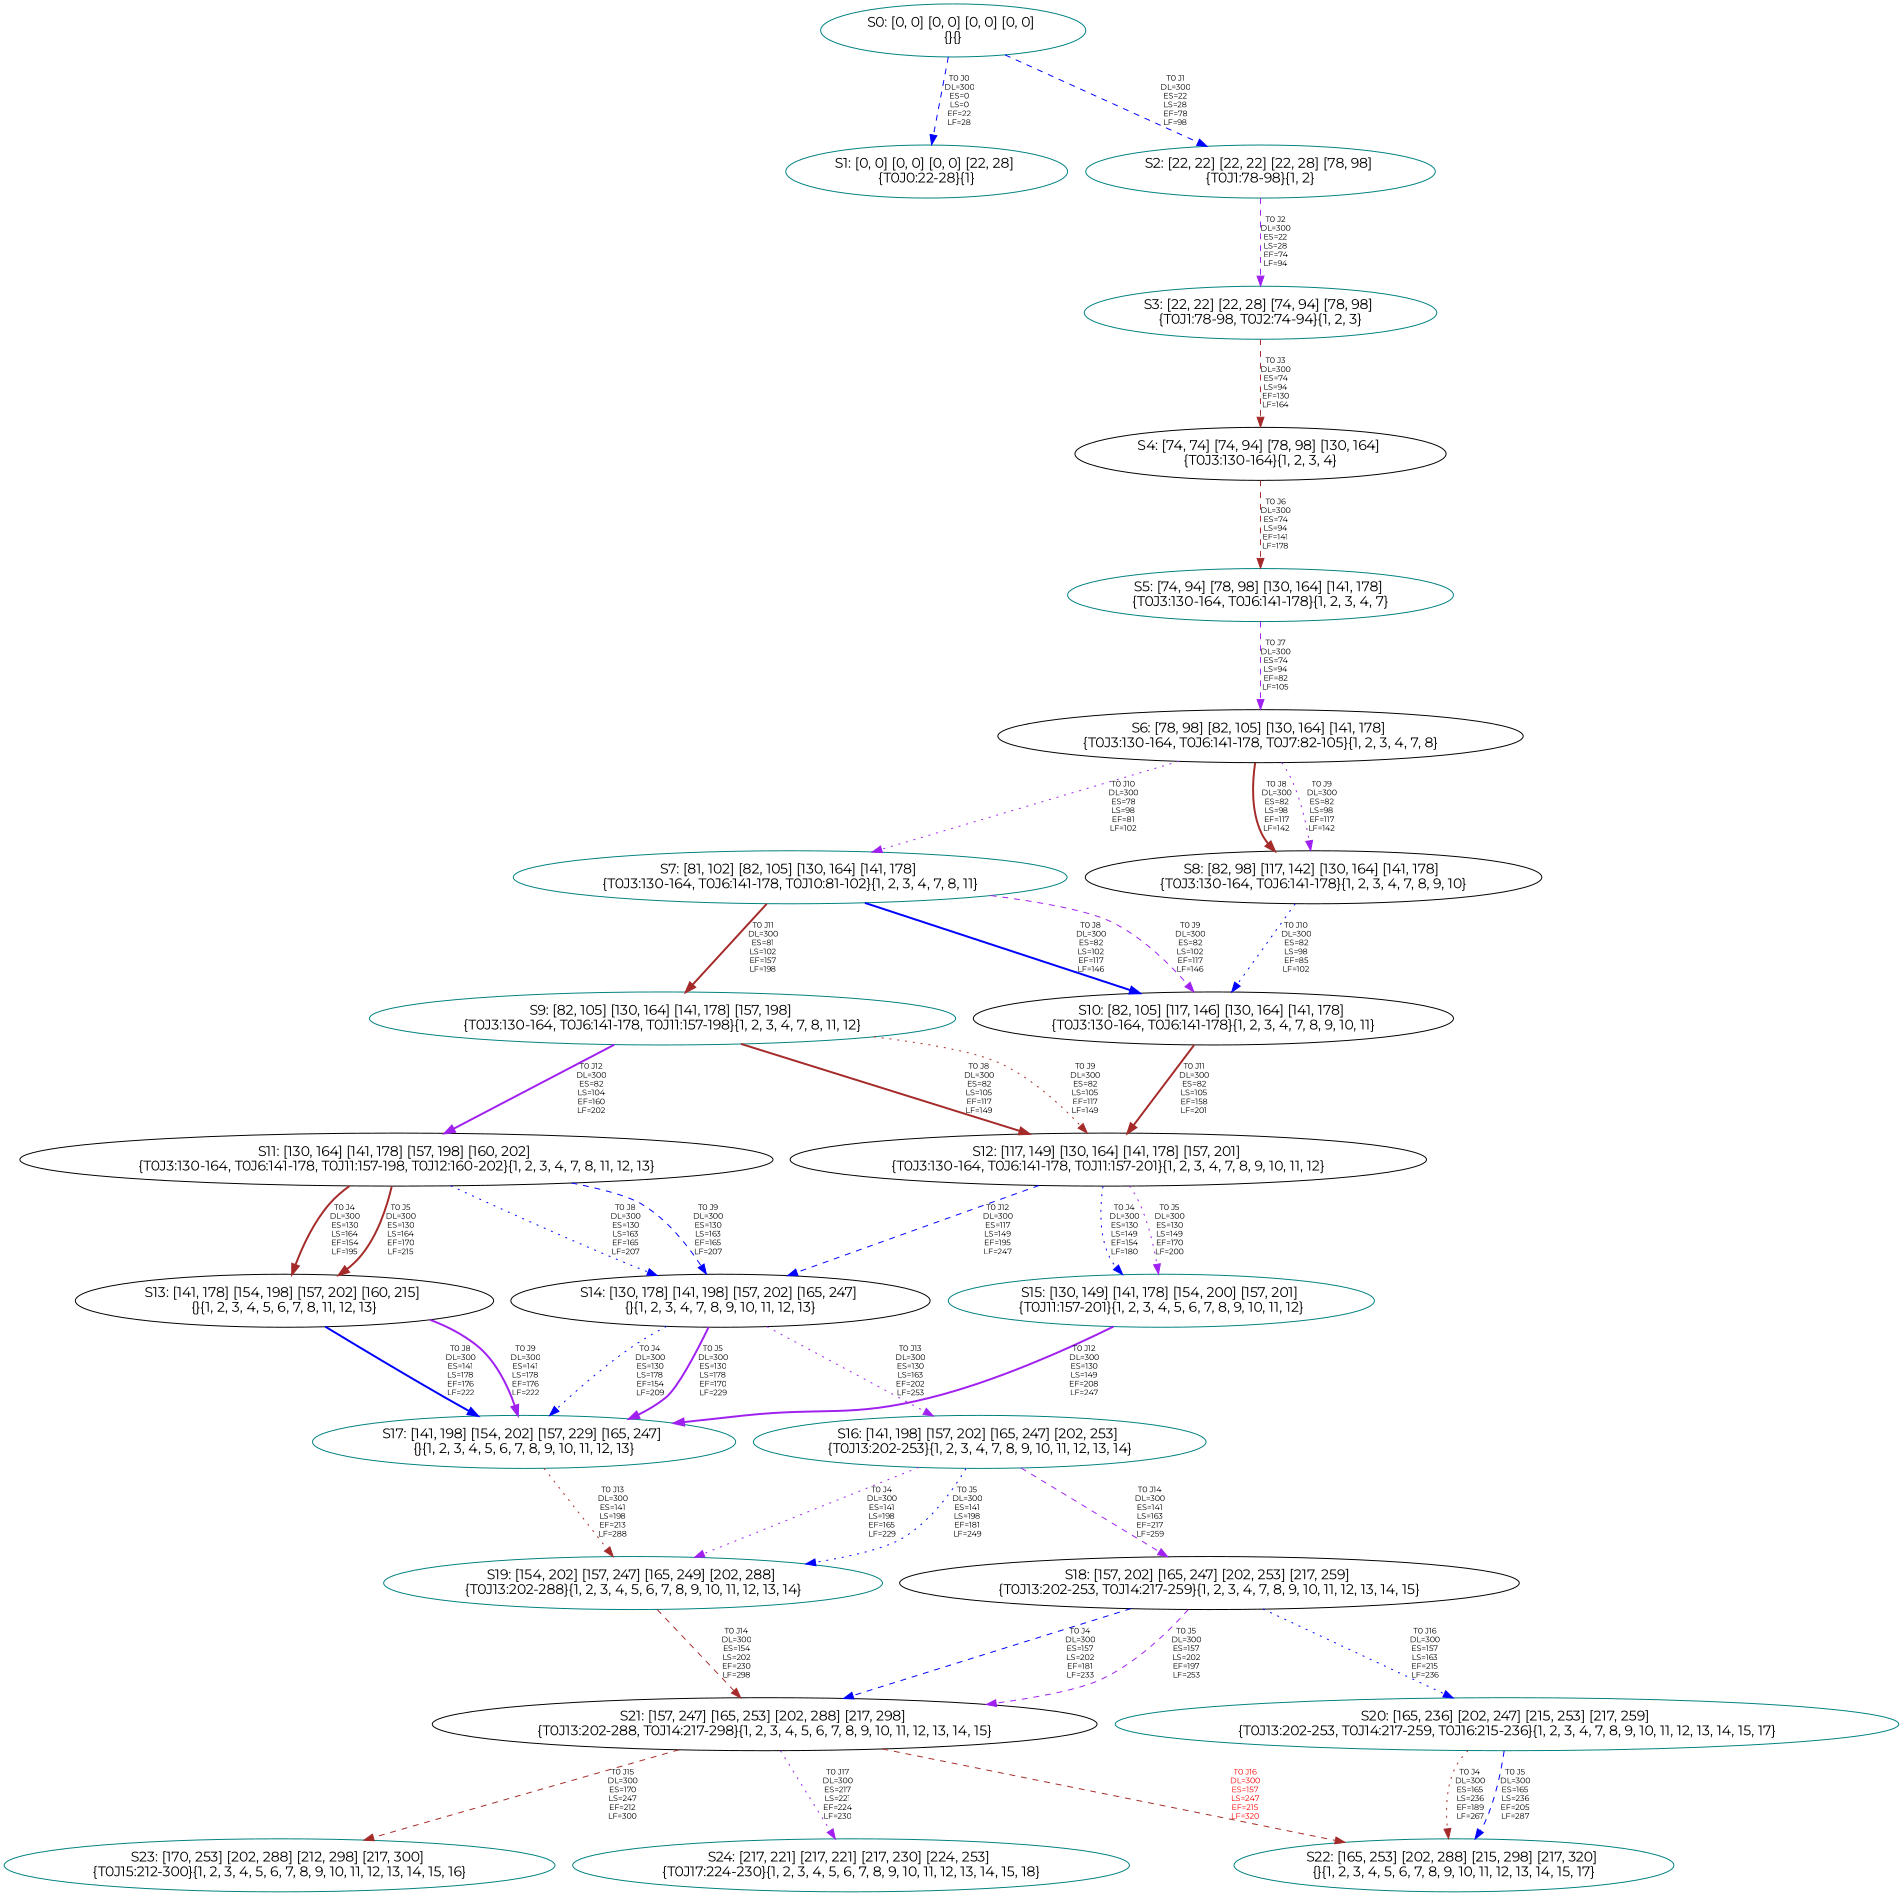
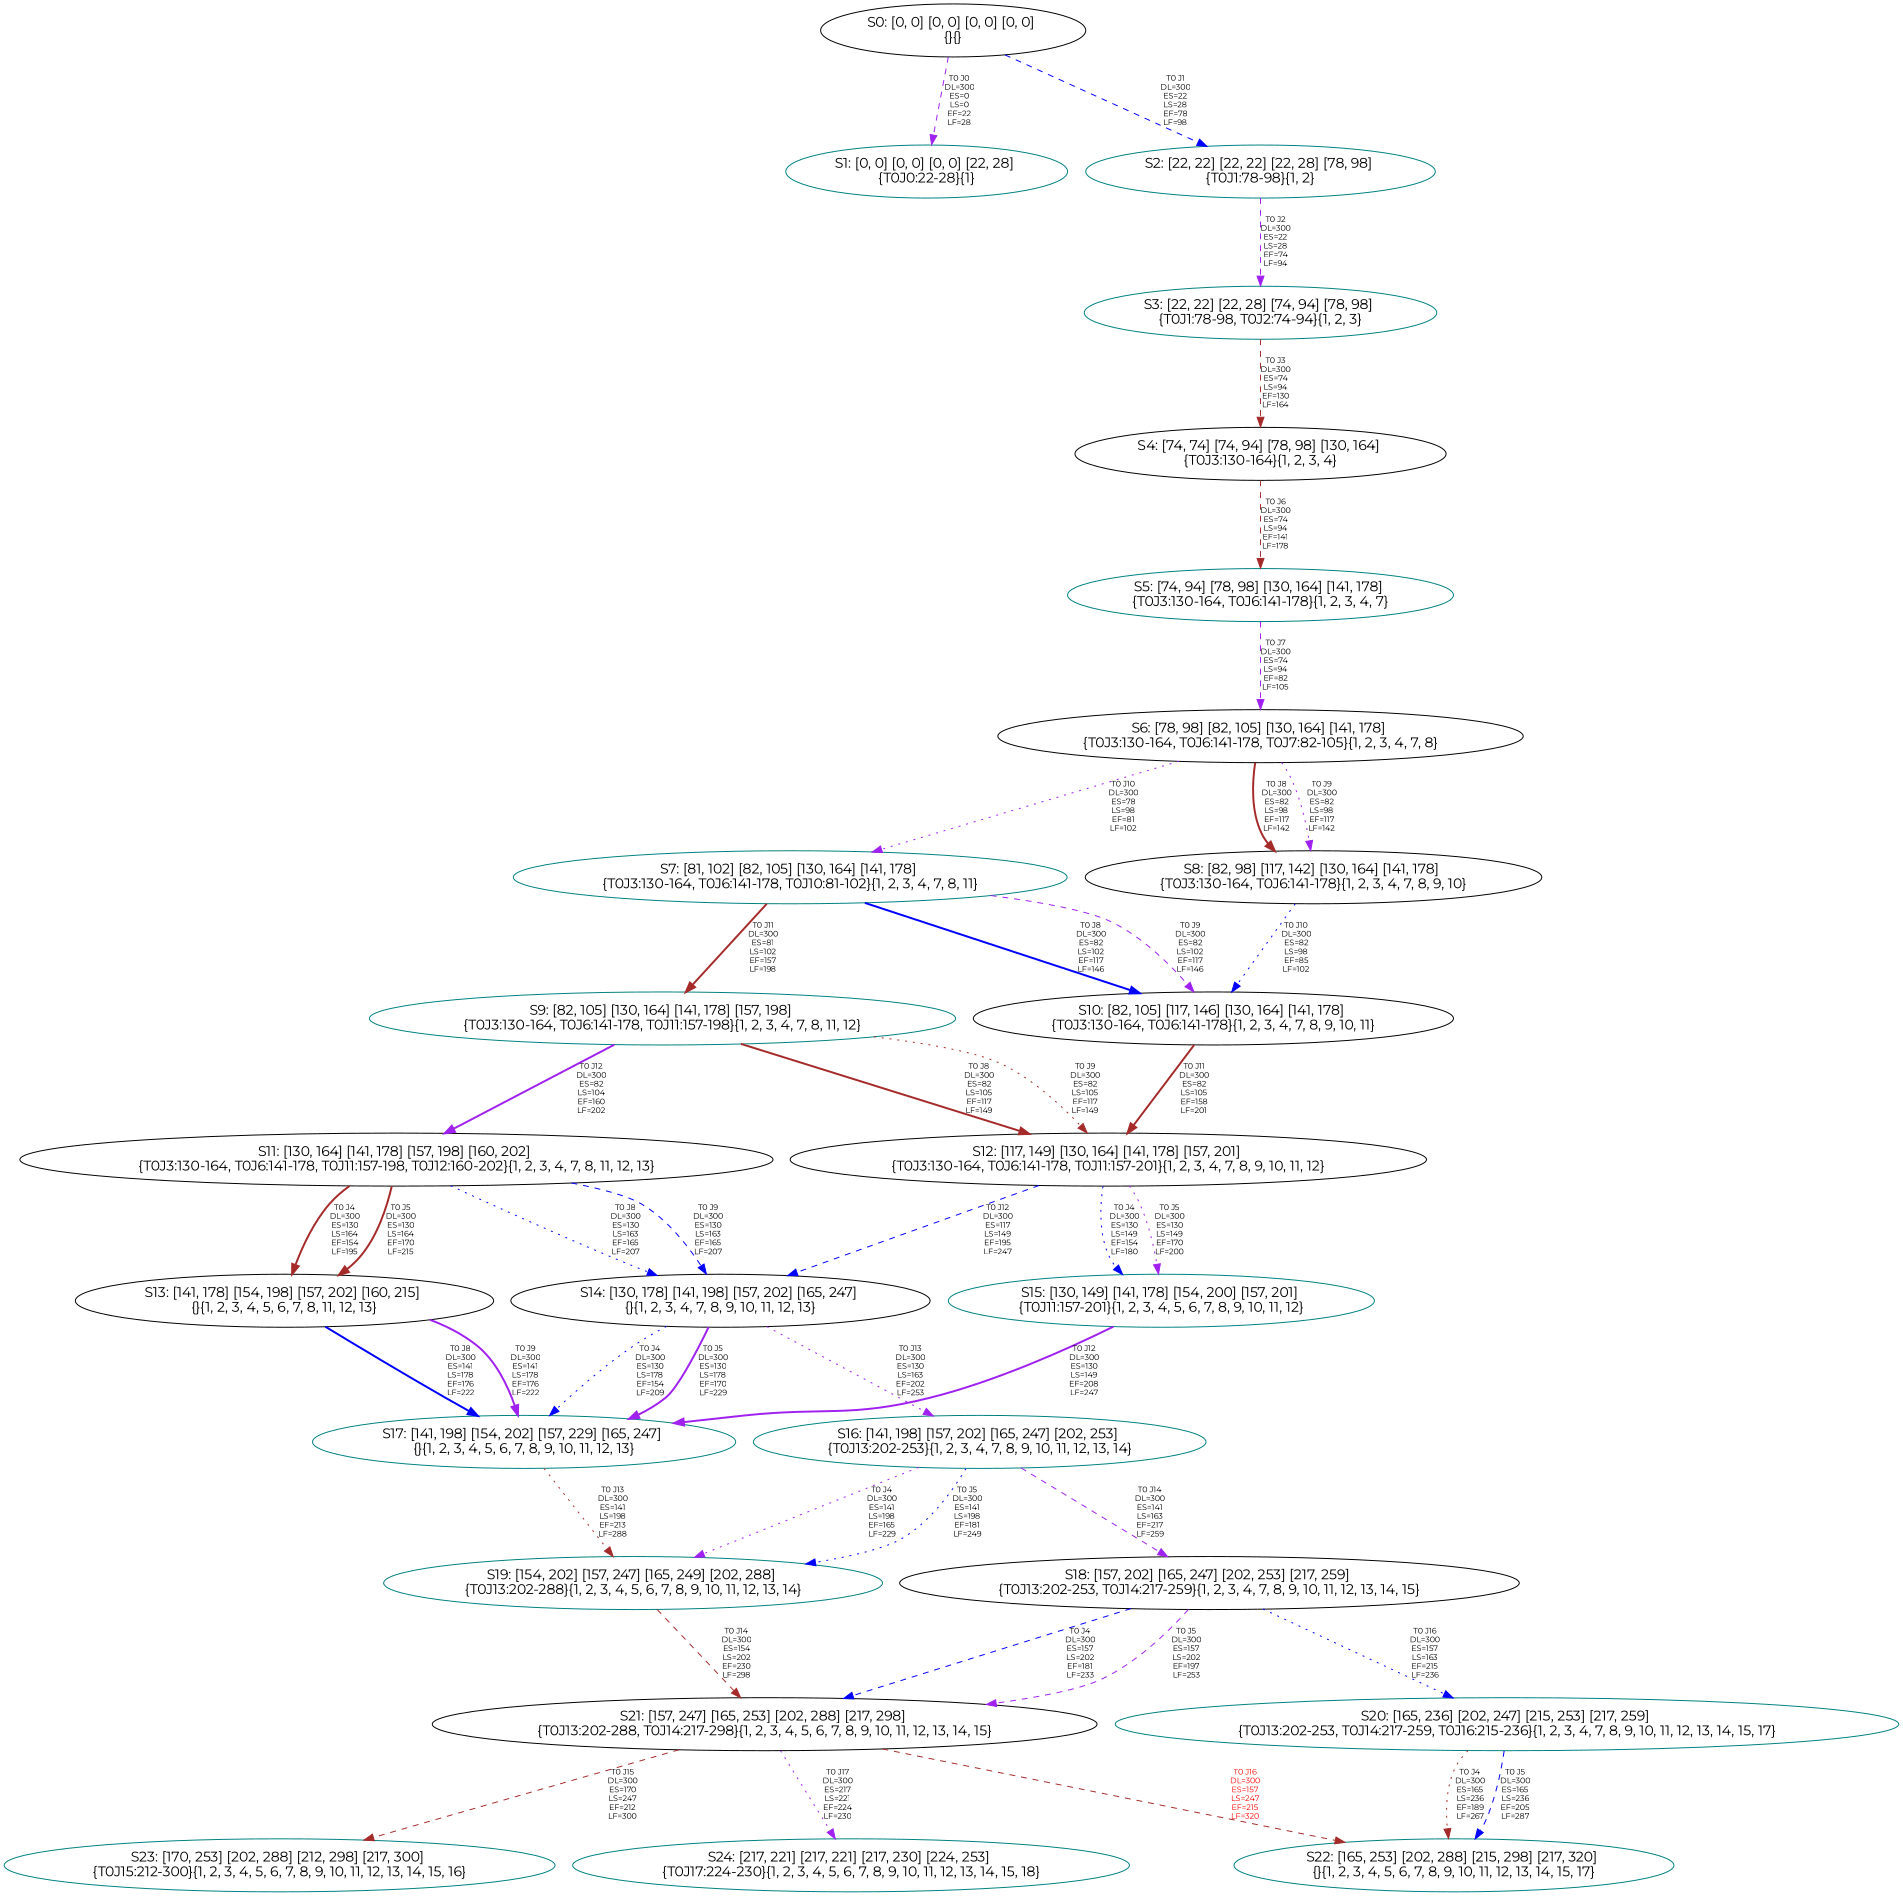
  digraph {
    fontname=Montserrat
    node [color=teal fontname=Montserrat]
    edge [color=purple fontname=Montserrat fontsize=8 style=dashed]
-   n1 [label="S0: [0, 0] [0, 0] [0, 0] [0, 0] \n{}{}"]
+   n1 [color=black label="S0: [0, 0] [0, 0] [0, 0] [0, 0] \n{}{}"]
    n2 [label="S1: [0, 0] [0, 0] [0, 0] [22, 28] \n{T0J0:22-28}{1}"]
    n3 [label="S2: [22, 22] [22, 22] [22, 28] [78, 98] \n{T0J1:78-98}{1, 2}"]
    n4 [label="S3: [22, 22] [22, 28] [74, 94] [78, 98] \n{T0J1:78-98, T0J2:74-94}{1, 2, 3}"]
    n5 [color=black label="S4: [74, 74] [74, 94] [78, 98] [130, 164] \n{T0J3:130-164}{1, 2, 3, 4}"]
    n6 [label="S5: [74, 94] [78, 98] [130, 164] [141, 178] \n{T0J3:130-164, T0J6:141-178}{1, 2, 3, 4, 7}"]
    n7 [color=black label="S6: [78, 98] [82, 105] [130, 164] [141, 178] \n{T0J3:130-164, T0J6:141-178, T0J7:82-105}{1, 2, 3, 4, 7, 8}"]
    n8 [label="S7: [81, 102] [82, 105] [130, 164] [141, 178] \n{T0J3:130-164, T0J6:141-178, T0J10:81-102}{1, 2, 3, 4, 7, 8, 11}"]
    n9 [color=black label="S8: [82, 98] [117, 142] [130, 164] [141, 178] \n{T0J3:130-164, T0J6:141-178}{1, 2, 3, 4, 7, 8, 9, 10}"]
    n10 [label="S9: [82, 105] [130, 164] [141, 178] [157, 198] \n{T0J3:130-164, T0J6:141-178, T0J11:157-198}{1, 2, 3, 4, 7, 8, 11, 12}"]
    n11 [color=black label="S10: [82, 105] [117, 146] [130, 164] [141, 178] \n{T0J3:130-164, T0J6:141-178}{1, 2, 3, 4, 7, 8, 9, 10, 11}"]
    n12 [color=black label="S11: [130, 164] [141, 178] [157, 198] [160, 202] \n{T0J3:130-164, T0J6:141-178, T0J11:157-198, T0J12:160-202}{1, 2, 3, 4, 7, 8, 11, 12, 13}"]
    n13 [color=black label="S12: [117, 149] [130, 164] [141, 178] [157, 201] \n{T0J3:130-164, T0J6:141-178, T0J11:157-201}{1, 2, 3, 4, 7, 8, 9, 10, 11, 12}"]
    n14 [color=black label="S13: [141, 178] [154, 198] [157, 202] [160, 215] \n{}{1, 2, 3, 4, 5, 6, 7, 8, 11, 12, 13}"]
    n15 [color=black label="S14: [130, 178] [141, 198] [157, 202] [165, 247] \n{}{1, 2, 3, 4, 7, 8, 9, 10, 11, 12, 13}"]
    n16 [label="S15: [130, 149] [141, 178] [154, 200] [157, 201] \n{T0J11:157-201}{1, 2, 3, 4, 5, 6, 7, 8, 9, 10, 11, 12}"]
    n17 [label="S17: [141, 198] [154, 202] [157, 229] [165, 247] \n{}{1, 2, 3, 4, 5, 6, 7, 8, 9, 10, 11, 12, 13}"]
    n18 [label="S16: [141, 198] [157, 202] [165, 247] [202, 253] \n{T0J13:202-253}{1, 2, 3, 4, 7, 8, 9, 10, 11, 12, 13, 14}"]
    n19 [label="S19: [154, 202] [157, 247] [165, 249] [202, 288] \n{T0J13:202-288}{1, 2, 3, 4, 5, 6, 7, 8, 9, 10, 11, 12, 13, 14}"]
    n20 [color=black label="S18: [157, 202] [165, 247] [202, 253] [217, 259] \n{T0J13:202-253, T0J14:217-259}{1, 2, 3, 4, 7, 8, 9, 10, 11, 12, 13, 14, 15}"]
    n21 [label="S20: [165, 236] [202, 247] [215, 253] [217, 259] \n{T0J13:202-253, T0J14:217-259, T0J16:215-236}{1, 2, 3, 4, 7, 8, 9, 10, 11, 12, 13, 14, 15, 17}"]
    n22 [color=black label="S21: [157, 247] [165, 253] [202, 288] [217, 298] \n{T0J13:202-288, T0J14:217-298}{1, 2, 3, 4, 5, 6, 7, 8, 9, 10, 11, 12, 13, 14, 15}"]
    n23 [label="S22: [165, 253] [202, 288] [215, 298] [217, 320] \n{}{1, 2, 3, 4, 5, 6, 7, 8, 9, 10, 11, 12, 13, 14, 15, 17}"]
    n24 [label="S23: [170, 253] [202, 288] [212, 298] [217, 300] \n{T0J15:212-300}{1, 2, 3, 4, 5, 6, 7, 8, 9, 10, 11, 12, 13, 14, 15, 16}"]
    n25 [label="S24: [217, 221] [217, 221] [217, 230] [224, 253] \n{T0J17:224-230}{1, 2, 3, 4, 5, 6, 7, 8, 9, 10, 11, 12, 13, 14, 15, 18}"]
-   n1 -> n2 [color=blue label="T0 J0\nDL=300\nES=0\nLS=0\nEF=22\nLF=28"]
+   n1 -> n2 [label="T0 J0\nDL=300\nES=0\nLS=0\nEF=22\nLF=28"]
    n1 -> n3 [color=blue label="T0 J1\nDL=300\nES=22\nLS=28\nEF=78\nLF=98"]
    n3 -> n4 [label="T0 J2\nDL=300\nES=22\nLS=28\nEF=74\nLF=94"]
    n4 -> n5 [color=brown label="T0 J3\nDL=300\nES=74\nLS=94\nEF=130\nLF=164"]
    n5 -> n6 [color=brown label="T0 J6\nDL=300\nES=74\nLS=94\nEF=141\nLF=178"]
    n6 -> n7 [label="T0 J7\nDL=300\nES=74\nLS=94\nEF=82\nLF=105"]
    n7 -> n8 [label="T0 J10\nDL=300\nES=78\nLS=98\nEF=81\nLF=102" style=dotted]
    n7 -> n9 [color=brown label="T0 J8\nDL=300\nES=82\nLS=98\nEF=117\nLF=142" style=bold]
    n7 -> n9 [label="T0 J9\nDL=300\nES=82\nLS=98\nEF=117\nLF=142" style=dotted]
    n8 -> n10 [color=brown label="T0 J11\nDL=300\nES=81\nLS=102\nEF=157\nLF=198" style=bold]
    n8 -> n11 [color=blue label="T0 J8\nDL=300\nES=82\nLS=102\nEF=117\nLF=146" style=bold]
    n8 -> n11 [label="T0 J9\nDL=300\nES=82\nLS=102\nEF=117\nLF=146"]
    n9 -> n11 [color=blue label="T0 J10\nDL=300\nES=82\nLS=98\nEF=85\nLF=102" style=dotted]
    n10 -> n12 [label="T0 J12\nDL=300\nES=82\nLS=104\nEF=160\nLF=202" style=bold]
    n10 -> n13 [color=brown label="T0 J8\nDL=300\nES=82\nLS=105\nEF=117\nLF=149" style=bold]
    n10 -> n13 [color=brown label="T0 J9\nDL=300\nES=82\nLS=105\nEF=117\nLF=149" style=dotted]
    n11 -> n13 [color=brown label="T0 J11\nDL=300\nES=82\nLS=105\nEF=158\nLF=201" style=bold]
    n12 -> n14 [color=brown label="T0 J4\nDL=300\nES=130\nLS=164\nEF=154\nLF=195" style=bold]
    n12 -> n14 [color=brown label="T0 J5\nDL=300\nES=130\nLS=164\nEF=170\nLF=215" style=bold]
    n12 -> n15 [color=blue label="T0 J8\nDL=300\nES=130\nLS=163\nEF=165\nLF=207" style=dotted]
    n12 -> n15 [color=blue label="T0 J9\nDL=300\nES=130\nLS=163\nEF=165\nLF=207"]
    n13 -> n15 [color=blue label="T0 J12\nDL=300\nES=117\nLS=149\nEF=195\nLF=247"]
    n13 -> n16 [color=blue label="T0 J4\nDL=300\nES=130\nLS=149\nEF=154\nLF=180" style=dotted]
    n13 -> n16 [label="T0 J5\nDL=300\nES=130\nLS=149\nEF=170\nLF=200" style=dotted]
    n14 -> n17 [color=blue label="T0 J8\nDL=300\nES=141\nLS=178\nEF=176\nLF=222" style=bold]
    n14 -> n17 [label="T0 J9\nDL=300\nES=141\nLS=178\nEF=176\nLF=222" style=bold]
    n15 -> n17 [color=blue label="T0 J4\nDL=300\nES=130\nLS=178\nEF=154\nLF=209" style=dotted]
    n15 -> n17 [label="T0 J5\nDL=300\nES=130\nLS=178\nEF=170\nLF=229" style=bold]
    n15 -> n18 [label="T0 J13\nDL=300\nES=130\nLS=163\nEF=202\nLF=253" style=dotted]
    n16 -> n17 [label="T0 J12\nDL=300\nES=130\nLS=149\nEF=208\nLF=247" style=bold]
    n17 -> n19 [color=brown label="T0 J13\nDL=300\nES=141\nLS=198\nEF=213\nLF=288" style=dotted]
    n18 -> n19 [label="T0 J4\nDL=300\nES=141\nLS=198\nEF=165\nLF=229" style=dotted]
    n18 -> n19 [color=blue label="T0 J5\nDL=300\nES=141\nLS=198\nEF=181\nLF=249" style=dotted]
    n18 -> n20 [label="T0 J14\nDL=300\nES=141\nLS=163\nEF=217\nLF=259"]
    n19 -> n22 [color=brown label="T0 J14\nDL=300\nES=154\nLS=202\nEF=230\nLF=298"]
    n20 -> n21 [color=blue label="T0 J16\nDL=300\nES=157\nLS=163\nEF=215\nLF=236" style=dotted]
    n20 -> n22 [color=blue label="T0 J4\nDL=300\nES=157\nLS=202\nEF=181\nLF=233"]
    n20 -> n22 [label="T0 J5\nDL=300\nES=157\nLS=202\nEF=197\nLF=253"]
    n21 -> n23 [color=brown label="T0 J4\nDL=300\nES=165\nLS=236\nEF=189\nLF=267" style=dotted]
    n21 -> n23 [color=blue label="T0 J5\nDL=300\nES=165\nLS=236\nEF=205\nLF=287"]
    n22 -> n23 [color=brown fontcolor=Red label="T0 J16\nDL=300\nES=157\nLS=247\nEF=215\nLF=320"]
    n22 -> n24 [color=brown label="T0 J15\nDL=300\nES=170\nLS=247\nEF=212\nLF=300"]
    n22 -> n25 [label="T0 J17\nDL=300\nES=217\nLS=221\nEF=224\nLF=230" style=dotted]
  }
